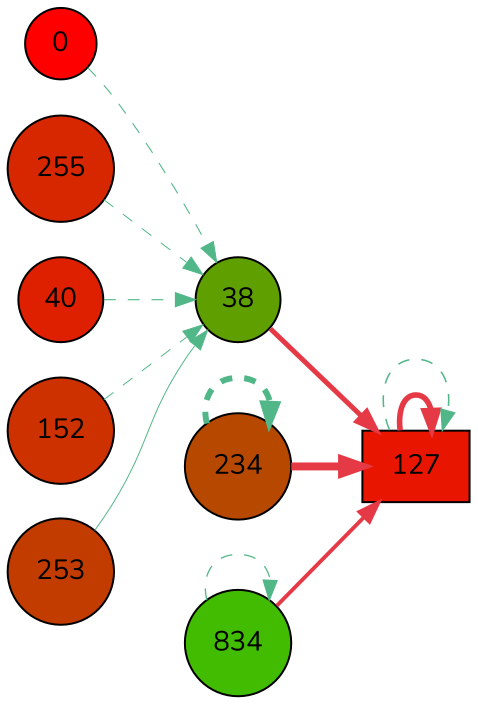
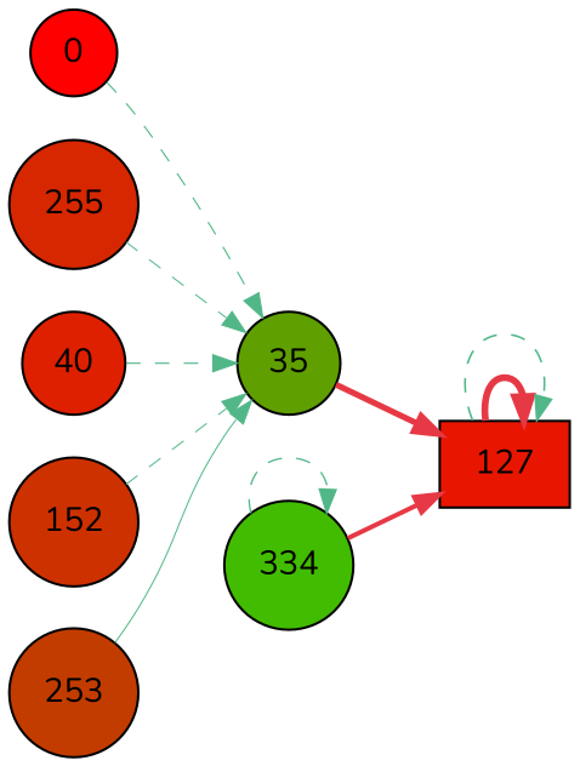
  digraph {
    fontname=Nunito
    rankdir=LR
    node [fontname=Nunito shape=circle style=filled]
    edge [color="#52b788" fontname=Nunito penwidth=0.50 style=dashed]
    n1 [fillcolor="#fe0000" label=0]
-   n2 [fillcolor="#5f9f00" label=38]
+   n2 [fillcolor="#5f9f00" label=35]
    n3 [fillcolor="#e81600" label=127 shape=box]
    n4 [fillcolor="#d72700" label=255]
    n5 [fillcolor="#de2000" label=40]
-   n6 [fillcolor="#b64800" label=234]
-   n7 [fillcolor="#42bc00" label=834]
+   n7 [fillcolor="#42bc00" label=334]
    n8 [fillcolor="#cd3100" label=152]
    n9 [fillcolor="#c23c00" label=253]
    n1 -> n2 [penwidth=0.55]
    n2 -> n3 [color="#e63946" penwidth=2.51 style=""]
    n3 -> n3 [color="#e63946" penwidth=2.82 style=""]
    n3 -> n3 [penwidth=0.78]
    n4 -> n2
    n5 -> n2 [penwidth=0.59]
-   n6 -> n3 [color="#e63946" penwidth=4.00 style=""]
-   n6 -> n6 [penwidth=3.00]
    n7 -> n3 [color="#e63946" penwidth=1.95 style=""]
    n7 -> n7 [penwidth=0.65]
    n8 -> n2
    n9 -> n2 [style=solid]
  }
